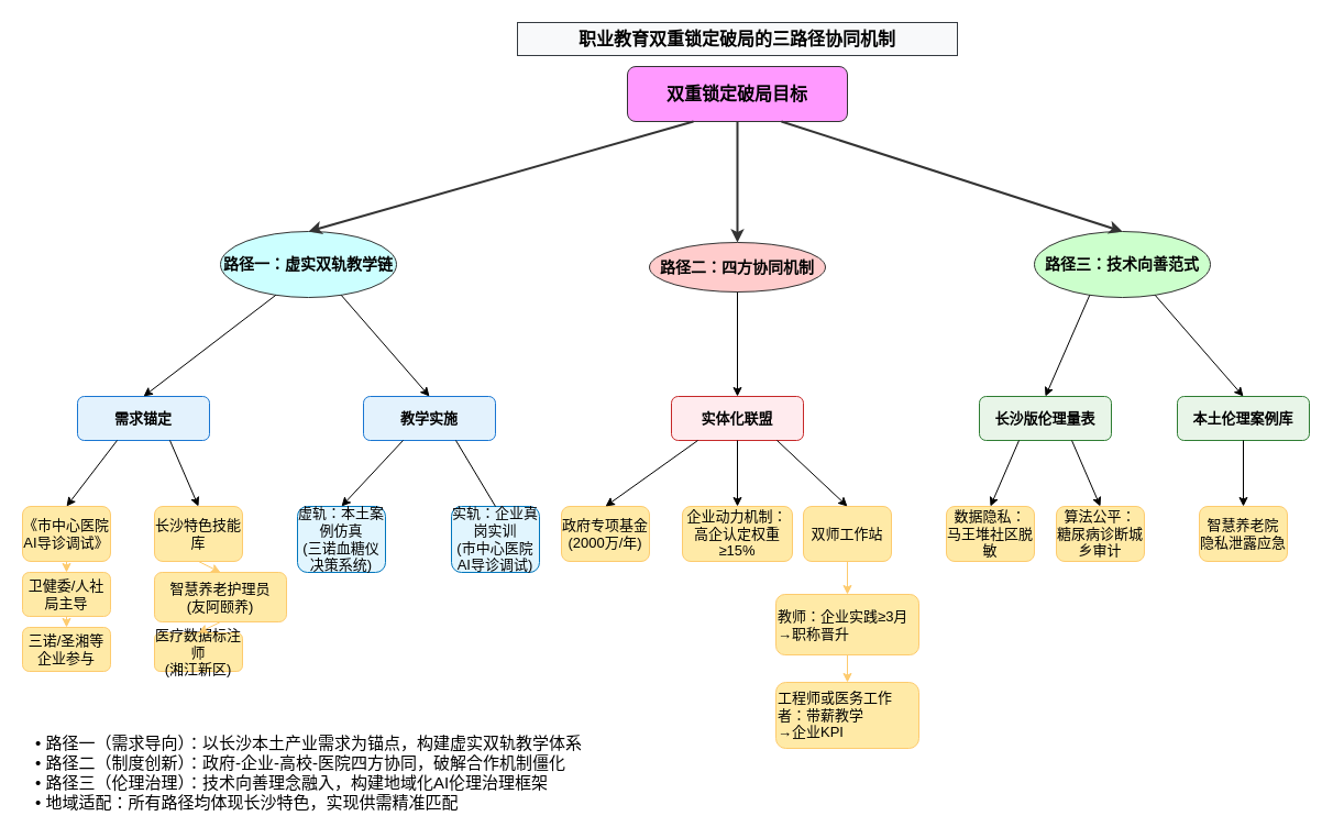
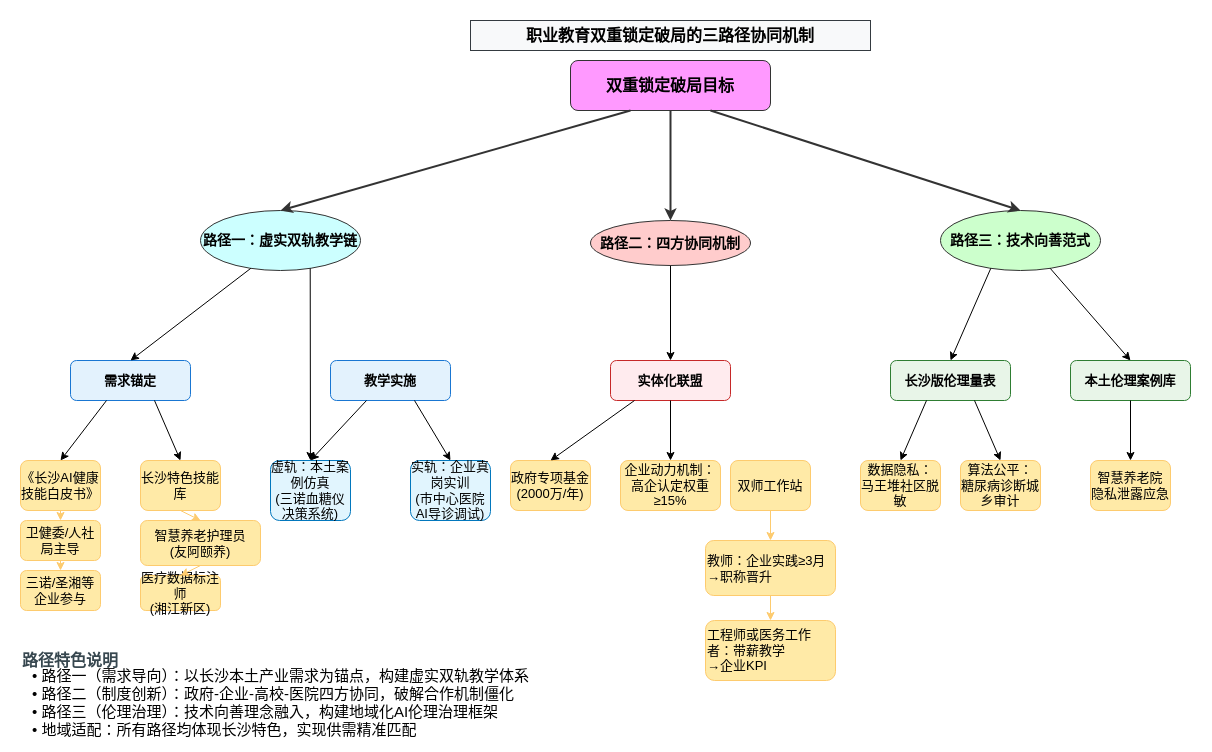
  <mxCell id="0" />
  <mxCell id="1" parent="0" />
  <mxCell id="2" value="双重锁定破局目标" style="rounded=1;whiteSpace=wrap;html=1;fontSize=16;fontStyle=1;fillColor=#ff99ff;strokeColor=#333333;align=center;verticalAlign=middle;" parent="1" vertex="1"><mxGeometry x="570" y="60" width="200" height="50" as="geometry" /></mxCell>
  <mxCell id="3" value="路径一：虚实双轨教学链" style="ellipse;whiteSpace=wrap;html=1;fontSize=14;fontStyle=1;fillColor=#ccffff;strokeColor=#333333;align=center;" parent="1" vertex="1"><mxGeometry x="200" y="210" width="160" height="60" as="geometry" /></mxCell>
  <mxCell id="4" value="路径二：四方协同机制" style="ellipse;whiteSpace=wrap;html=1;fontSize=14;fontStyle=1;fillColor=#ffcccc;strokeColor=#333333;align=center;" parent="1" vertex="1"><mxGeometry x="590" y="220" width="160" height="45" as="geometry" /></mxCell>
  <mxCell id="5" value="路径三：技术向善范式" style="ellipse;whiteSpace=wrap;html=1;fontSize=14;fontStyle=1;fillColor=#ccffcc;strokeColor=#333333;align=center;" parent="1" vertex="1"><mxGeometry x="940" y="210" width="160" height="60" as="geometry" /></mxCell>
  <mxCell id="6" value="需求锚定" style="rounded=1;whiteSpace=wrap;html=1;fontSize=13;fontStyle=1;fillColor=#e3f2fd;strokeColor=#1976d2;" parent="1" vertex="1"><mxGeometry x="70" y="360" width="120" height="40" as="geometry" /></mxCell>
  <mxCell id="7" value="教学实施" style="rounded=1;whiteSpace=wrap;html=1;fontSize=13;fontStyle=1;fillColor=#e3f2fd;strokeColor=#1976d2;" parent="1" vertex="1"><mxGeometry x="330" y="360" width="120" height="40" as="geometry" /></mxCell>
- <mxCell id="8" value="《市中心医院AI导诊调试》" style="rounded=1;whiteSpace=wrap;html=1;fontSize=13;fillColor=#ffeaa7;strokeColor=#fdcb6e;" parent="1" vertex="1"><mxGeometry x="20" y="460" width="80" height="50" as="geometry" /></mxCell>
+ <mxCell id="8" value="《长沙AI健康技能白皮书》" style="rounded=1;whiteSpace=wrap;html=1;fontSize=13;fillColor=#ffeaa7;strokeColor=#fdcb6e;" parent="1" vertex="1"><mxGeometry x="20" y="460" width="80" height="50" as="geometry" /></mxCell>
  <mxCell id="9" value="卫健委/人社局主导" style="rounded=1;whiteSpace=wrap;html=1;fontSize=13;fillColor=#ffeaa7;strokeColor=#fdcb6e;" parent="1" vertex="1"><mxGeometry x="20" y="520" width="80" height="40" as="geometry" /></mxCell>
  <mxCell id="10" value="三诺/圣湘等企业参与" style="rounded=1;whiteSpace=wrap;html=1;fontSize=13;fillColor=#ffeaa7;strokeColor=#fdcb6e;" parent="1" vertex="1"><mxGeometry x="20" y="570" width="80" height="40" as="geometry" /></mxCell>
  <mxCell id="11" value="长沙特色技能库" style="rounded=1;whiteSpace=wrap;html=1;fontSize=13;fillColor=#ffeaa7;strokeColor=#fdcb6e;" parent="1" vertex="1"><mxGeometry x="140" y="460" width="80" height="50" as="geometry" /></mxCell>
  <mxCell id="12" value="智慧养老护理员&#10;(友阿颐养)" style="rounded=1;whiteSpace=wrap;html=1;fontSize=13;fillColor=#ffeaa7;strokeColor=#fdcb6e;" parent="1" vertex="1"><mxGeometry x="140" y="520" width="120" height="45" as="geometry" /></mxCell>
  <mxCell id="13" value="医疗数据标注师&#10;(湘江新区)" style="rounded=1;whiteSpace=wrap;html=1;fontSize=13;fillColor=#ffeaa7;strokeColor=#fdcb6e;" parent="1" vertex="1"><mxGeometry x="140" y="575" width="80" height="35" as="geometry" /></mxCell>
  <mxCell id="14" value="虚轨：本土案例仿真&#10;(三诺血糖仪决策系统)" style="rounded=1;whiteSpace=wrap;html=1;fontSize=13;fillColor=#e1f5fe;strokeColor=#0277bd;" parent="1" vertex="1"><mxGeometry x="270" y="460" width="80" height="60" as="geometry" /></mxCell>
  <mxCell id="15" value="实轨：企业真岗实训&#10;(市中心医院AI导诊调试)" style="rounded=1;whiteSpace=wrap;html=1;fontSize=13;fillColor=#e1f5fe;strokeColor=#0277bd;" parent="1" vertex="1"><mxGeometry x="410" y="460" width="80" height="60" as="geometry" /></mxCell>
  <mxCell id="16" value="实体化联盟" style="rounded=1;whiteSpace=wrap;html=1;fontSize=13;fontStyle=1;fillColor=#ffebee;strokeColor=#c62828;" parent="1" vertex="1"><mxGeometry x="610" y="360" width="120" height="40" as="geometry" /></mxCell>
  <mxCell id="17" value="政府专项基金&#10;(2000万/年)" style="rounded=1;whiteSpace=wrap;html=1;fontSize=13;fillColor=#ffeaa7;strokeColor=#fdcb6e;" parent="1" vertex="1"><mxGeometry x="510" y="460" width="80" height="50" as="geometry" /></mxCell>
  <mxCell id="18" value="企业动力机制：&#10;高企认定权重≥15%" style="rounded=1;whiteSpace=wrap;html=1;fontSize=13;fillColor=#ffeaa7;strokeColor=#fdcb6e;" parent="1" vertex="1"><mxGeometry x="620" y="460" width="100" height="50" as="geometry" /></mxCell>
  <mxCell id="19" value="双师工作站" style="rounded=1;whiteSpace=wrap;html=1;fontSize=13;fillColor=#ffeaa7;strokeColor=#fdcb6e;" parent="1" vertex="1"><mxGeometry x="730" y="460" width="80" height="50" as="geometry" /></mxCell>
  <mxCell id="20" value="教师：企业实践≥3月&#10;→职称晋升" style="rounded=1;whiteSpace=wrap;html=1;fontSize=13;fillColor=#ffeaa7;strokeColor=#fdcb6e;align=left;" parent="1" vertex="1"><mxGeometry x="705" y="540" width="130" height="55" as="geometry" /></mxCell>
  <mxCell id="21" value="工程师或医务工作者：带薪教学&lt;br&gt;→企业KPI" style="rounded=1;whiteSpace=wrap;html=1;fontSize=13;fillColor=#ffeaa7;strokeColor=#fdcb6e;align=left;" parent="1" vertex="1"><mxGeometry x="705" y="620" width="130" height="60" as="geometry" /></mxCell>
  <mxCell id="22" value="长沙版伦理量表" style="rounded=1;whiteSpace=wrap;html=1;fontSize=13;fontStyle=1;fillColor=#e8f5e8;strokeColor=#2e7d32;" parent="1" vertex="1"><mxGeometry x="890" y="360" width="120" height="40" as="geometry" /></mxCell>
  <mxCell id="23" value="本土伦理案例库" style="rounded=1;whiteSpace=wrap;html=1;fontSize=13;fontStyle=1;fillColor=#e8f5e8;strokeColor=#2e7d32;" parent="1" vertex="1"><mxGeometry x="1070" y="360" width="120" height="40" as="geometry" /></mxCell>
  <mxCell id="24" value="数据隐私：&#10;马王堆社区脱敏" style="rounded=1;whiteSpace=wrap;html=1;fontSize=13;fillColor=#ffeaa7;strokeColor=#fdcb6e;" parent="1" vertex="1"><mxGeometry x="860" y="460" width="80" height="50" as="geometry" /></mxCell>
  <mxCell id="25" value="算法公平：&#10;糖尿病诊断城乡审计" style="rounded=1;whiteSpace=wrap;html=1;fontSize=13;fillColor=#ffeaa7;strokeColor=#fdcb6e;" parent="1" vertex="1"><mxGeometry x="960" y="460" width="80" height="50" as="geometry" /></mxCell>
  <mxCell id="26" value="智慧养老院&#10;隐私泄露应急" style="rounded=1;whiteSpace=wrap;html=1;fontSize=13;fillColor=#ffeaa7;strokeColor=#fdcb6e;" parent="1" vertex="1"><mxGeometry x="1090" y="460" width="80" height="50" as="geometry" /></mxCell>
  <mxCell id="27" value="" style="endArrow=classic;html=1;rounded=0;exitX=0.3;exitY=1;exitDx=0;exitDy=0;entryX=0.5;entryY=0;entryDx=0;entryDy=0;strokeWidth=2;strokeColor=#333333;" parent="1" source="2" target="3" edge="1"><mxGeometry relative="1" as="geometry" /></mxCell>
  <mxCell id="28" value="" style="endArrow=classic;html=1;rounded=0;exitX=0.5;exitY=1;exitDx=0;exitDy=0;entryX=0.5;entryY=0;entryDx=0;entryDy=0;strokeWidth=2;strokeColor=#333333;" parent="1" source="2" target="4" edge="1"><mxGeometry relative="1" as="geometry" /></mxCell>
  <mxCell id="29" value="" style="endArrow=classic;html=1;rounded=0;exitX=0.7;exitY=1;exitDx=0;exitDy=0;entryX=0.5;entryY=0;entryDx=0;entryDy=0;strokeWidth=2;strokeColor=#333333;" parent="1" source="2" target="5" edge="1"><mxGeometry relative="1" as="geometry" /></mxCell>
  <mxCell id="30" value="" style="endArrow=classic;html=1;rounded=0;exitX=0.3;exitY=1;exitDx=0;exitDy=0;entryX=0.5;entryY=0;entryDx=0;entryDy=0;" parent="1" source="3" target="6" edge="1"><mxGeometry relative="1" as="geometry" /></mxCell>
- <mxCell id="31" value="" style="endArrow=classic;html=1;rounded=0;exitX=0.7;exitY=1;exitDx=0;exitDy=0;entryX=0.5;entryY=0;entryDx=0;entryDy=0;" parent="1" source="3" target="7" edge="1"><mxGeometry relative="1" as="geometry" /></mxCell>
+ <mxCell id="31" value="" style="endArrow=classic;html=1;rounded=0;exitX=0.7;exitY=1;exitDx=0;exitDy=0;" parent="1" source="3" target="14" edge="1"><mxGeometry relative="1" as="geometry" /></mxCell>
  <mxCell id="32" value="" style="endArrow=classic;html=1;rounded=0;exitX=0.3;exitY=1;exitDx=0;exitDy=0;entryX=0.5;entryY=0;entryDx=0;entryDy=0;" parent="1" source="6" target="8" edge="1"><mxGeometry relative="1" as="geometry" /></mxCell>
  <mxCell id="33" value="" style="endArrow=classic;html=1;rounded=0;exitX=0.7;exitY=1;exitDx=0;exitDy=0;entryX=0.5;entryY=0;entryDx=0;entryDy=0;" parent="1" source="6" target="11" edge="1"><mxGeometry relative="1" as="geometry" /></mxCell>
  <mxCell id="34" value="" style="endArrow=classic;html=1;rounded=0;exitX=0.5;exitY=1;exitDx=0;exitDy=0;entryX=0.5;entryY=0;entryDx=0;entryDy=0;" parent="1" source="4" target="16" edge="1"><mxGeometry relative="1" as="geometry" /></mxCell>
  <mxCell id="35" value="" style="endArrow=classic;html=1;rounded=0;exitX=0.2;exitY=1;exitDx=0;exitDy=0;entryX=0.5;entryY=0;entryDx=0;entryDy=0;" parent="1" source="16" target="17" edge="1"><mxGeometry relative="1" as="geometry" /></mxCell>
  <mxCell id="36" value="" style="endArrow=classic;html=1;rounded=0;exitX=0.5;exitY=1;exitDx=0;exitDy=0;entryX=0.5;entryY=0;entryDx=0;entryDy=0;" parent="1" source="16" target="18" edge="1"><mxGeometry relative="1" as="geometry" /></mxCell>
- <mxCell id="37" value="" style="endArrow=classic;html=1;rounded=0;exitX=0.8;exitY=1;exitDx=0;exitDy=0;entryX=0.5;entryY=0;entryDx=0;entryDy=0;" parent="1" source="16" target="19" edge="1"><mxGeometry relative="1" as="geometry" /></mxCell>
  <mxCell id="38" value="" style="endArrow=classic;html=1;rounded=0;exitX=0.3;exitY=1;exitDx=0;exitDy=0;entryX=0.5;entryY=0;entryDx=0;entryDy=0;" parent="1" source="5" target="22" edge="1"><mxGeometry relative="1" as="geometry" /></mxCell>
  <mxCell id="39" value="" style="endArrow=classic;html=1;rounded=0;exitX=0.7;exitY=1;exitDx=0;exitDy=0;entryX=0.5;entryY=0;entryDx=0;entryDy=0;" parent="1" source="5" target="23" edge="1"><mxGeometry relative="1" as="geometry" /></mxCell>
  <mxCell id="40" value="" style="endArrow=classic;html=1;rounded=0;exitX=0.3;exitY=1;exitDx=0;exitDy=0;entryX=0.5;entryY=0;entryDx=0;entryDy=0;" parent="1" source="22" target="24" edge="1"><mxGeometry relative="1" as="geometry" /></mxCell>
  <mxCell id="41" value="" style="endArrow=classic;html=1;rounded=0;exitX=0.7;exitY=1;exitDx=0;exitDy=0;entryX=0.5;entryY=0;entryDx=0;entryDy=0;" parent="1" source="22" target="25" edge="1"><mxGeometry relative="1" as="geometry" /></mxCell>
  <mxCell id="42" value="" style="endArrow=classic;html=1;rounded=0;exitX=0.5;exitY=1;exitDx=0;exitDy=0;entryX=0.5;entryY=0;entryDx=0;entryDy=0;" parent="1" source="23" target="26" edge="1"><mxGeometry relative="1" as="geometry" /></mxCell>
  <mxCell id="43" value="" style="endArrow=classic;html=1;rounded=0;exitX=0.5;exitY=1;exitDx=0;exitDy=0;entryX=0.5;entryY=0;entryDx=0;entryDy=0;strokeColor=#fdcb6e;fontSize=13;" parent="1" source="8" target="9" edge="1"><mxGeometry relative="1" as="geometry" /></mxCell>
  <mxCell id="44" value="" style="endArrow=classic;html=1;rounded=0;exitX=0.5;exitY=1;exitDx=0;exitDy=0;entryX=0.5;entryY=0;entryDx=0;entryDy=0;strokeColor=#fdcb6e;fontSize=13;" parent="1" source="9" target="10" edge="1"><mxGeometry relative="1" as="geometry" /></mxCell>
  <mxCell id="45" value="" style="endArrow=classic;html=1;rounded=0;exitX=0.5;exitY=1;exitDx=0;exitDy=0;entryX=0.5;entryY=0;entryDx=0;entryDy=0;strokeColor=#fdcb6e;fontSize=13;" parent="1" source="11" target="12" edge="1"><mxGeometry relative="1" as="geometry" /></mxCell>
  <mxCell id="46" value="" style="endArrow=classic;html=1;rounded=0;exitX=0.5;exitY=1;exitDx=0;exitDy=0;entryX=0.5;entryY=0;entryDx=0;entryDy=0;strokeColor=#fdcb6e;fontSize=13;" parent="1" source="12" target="13" edge="1"><mxGeometry relative="1" as="geometry" /></mxCell>
  <mxCell id="47" value="" style="endArrow=classic;html=1;rounded=0;exitX=0.5;exitY=1;exitDx=0;exitDy=0;entryX=0.5;entryY=0;entryDx=0;entryDy=0;strokeColor=#fdcb6e;fontSize=13;" parent="1" source="19" target="20" edge="1"><mxGeometry relative="1" as="geometry" /></mxCell>
  <mxCell id="48" value="" style="endArrow=classic;html=1;rounded=0;exitX=0.5;exitY=1;exitDx=0;exitDy=0;entryX=0.5;entryY=0;entryDx=0;entryDy=0;strokeColor=#fdcb6e;fontSize=13;" parent="1" source="20" target="21" edge="1"><mxGeometry relative="1" as="geometry" /></mxCell>
  <mxCell id="49" value="" style="endArrow=classic;html=1;rounded=0;exitX=0.3;exitY=1;exitDx=0;exitDy=0;entryX=0.5;entryY=0;entryDx=0;entryDy=0;" parent="1" source="7" target="14" edge="1"><mxGeometry relative="1" as="geometry" /></mxCell>
- <mxCell id="50" value="" style="endArrow=none;html=1;rounded=0;exitX=0.7;exitY=1;exitDx=0;exitDy=0;entryX=0.5;entryY=0;entryDx=0;entryDy=0;" parent="1" source="7" target="15" edge="1"><mxGeometry relative="1" as="geometry" /></mxCell>
+ <mxCell id="50" value="" style="endArrow=classic;html=1;rounded=0;exitX=0.7;exitY=1;exitDx=0;exitDy=0;entryX=0.5;entryY=0;entryDx=0;entryDy=0;" parent="1" source="7" target="15" edge="1"><mxGeometry relative="1" as="geometry" /></mxCell>
  <mxCell id="51" value="职业教育双重锁定破局的三路径协同机制" style="rounded=0;whiteSpace=wrap;html=1;fontSize=16;fontStyle=1;fillColor=#f8f9fa;strokeColor=#343a40;align=center;verticalAlign=middle;" parent="1" vertex="1"><mxGeometry x="470" y="20" width="400" height="30" as="geometry" /></mxCell>
+ <mxCell id="52" value="路径特色说明" style="text;html=1;strokeColor=none;fillColor=none;align=left;verticalAlign=middle;whiteSpace=wrap;rounded=0;fontSize=16;fontStyle=1;fontColor=#37474f;" parent="1" vertex="1"><mxGeometry x="20" y="650" width="120" height="20" as="geometry" /></mxCell>
  <mxCell id="53" value="• 路径一（需求导向）：以长沙本土产业需求为锚点，构建虚实双轨教学体系&#10;• 路径二（制度创新）：政府-企业-高校-医院四方协同，破解合作机制僵化&#10;• 路径三（伦理治理）：技术向善理念融入，构建地域化AI伦理治理框架&#10;• 地域适配：所有路径均体现长沙特色，实现供需精准匹配" style="text;html=1;strokeColor=none;fillColor=none;align=left;verticalAlign=top;whiteSpace=wrap;rounded=1;fontSize=15;spacingLeft=10;spacingTop=10;" parent="1" vertex="1"><mxGeometry x="20" y="650" width="610" height="80" as="geometry" /></mxCell>
